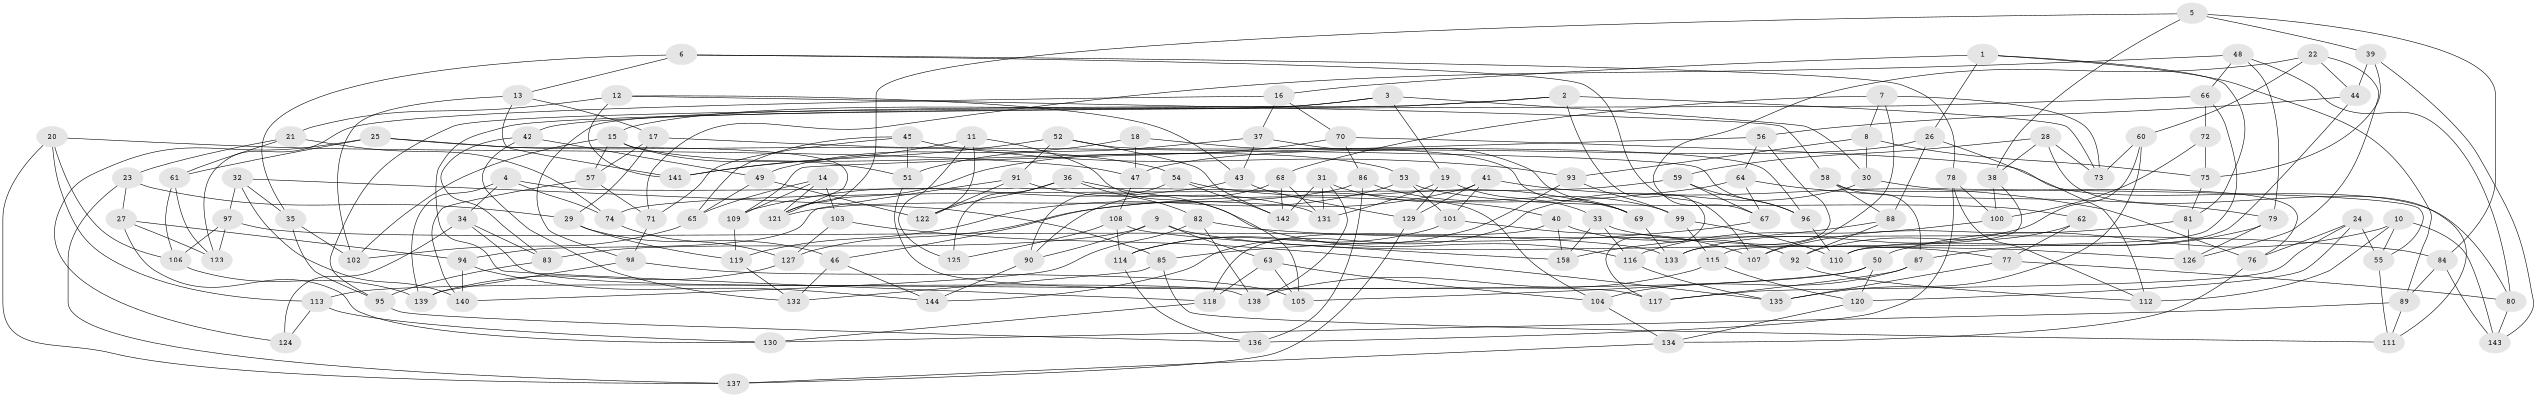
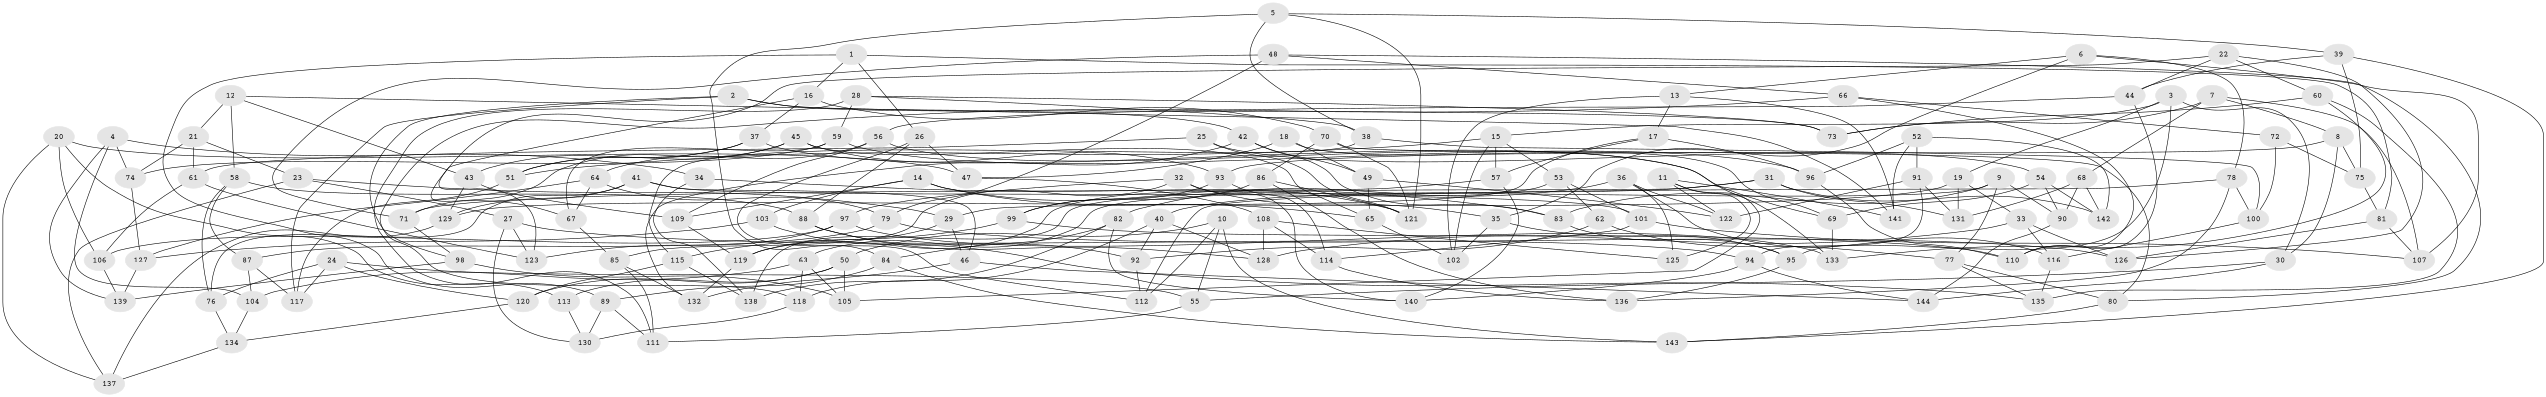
  graph {
    fontname="Courier Prime"
    node [color=gray90 fontname="Courier Prime" style=filled]
    edge [fontname="Courier Prime"]
    1
    16
    26
    81
    89
    37
    70
    123
    112
    47
    88
    107
    126
    130
    111
    2
    42
    73
    98
    117
    83
    49
    132
    139
    105
    3
    15
    19
    30
    95
    102
    53
    57
    51
    33
    129
    131
    55
    144
    136
    4
    34
    74
    104
-   124
    138
    127
    134
    5
    38
    39
    84
    121
    100
    115
    75
    143
    44
    6
    13
    35
    78
    141
    17
    7
    8
    68
    93
    90
    142
    99
    114
    9
    63
    77
    118
    80
    135
    10
    50
    113
    120
    11
    122
    125
    12
    21
    43
    58
    23
    61
    109
    76
    87
    29
    96
    14
    65
    103
    119
    101
    62
    140
    71
    69
    86
    46
    110
    18
    108
    133
    116
-   128 [label=158]
+   128
    137
    20
    106
    27
    22
    60
    67
    56
    85
    94
    24
    25
    54
    92
    28
    59
    31
    40
    32
    97
    36
    82
    41
    64
    45
    48
    66
    79
    72
    52
    91
    1 -- 16
    1 -- 26
    1 -- 81
    1 -- 89
    16 -- 37
    16 -- 70
    16 -- 123
    26 -- 112
    26 -- 47
    26 -- 88
    81 -- 107
    81 -- 126
    89 -- 130
    89 -- 111
    37 -- 51
    37 -- 43
    37 -- 69
    70 -- 121
    70 -- 80
    70 -- 86
    47 -- 108
    88 -- 128
    88 -- 92
    2 -- 42
    2 -- 73
    2 -- 98
    2 -- 117
    42 -- 83
    42 -- 49
    42 -- 132
    98 -- 139
    98 -- 105
    83 -- 95
    49 -- 122
    49 -- 65
    3 -- 15
    3 -- 19
    3 -- 30
    3 -- 95
    15 -- 102
    15 -- 53
    15 -- 57
    15 -- 51
    19 -- 33
    19 -- 129
    19 -- 131
    30 -- 55
    30 -- 144
    95 -- 136
    53 -- 119
    53 -- 101
    53 -- 62
    57 -- 140
    57 -- 71
    51 -- 117
    33 -- 126
    33 -- 116
    33 -- 128
    129 -- 137
    55 -- 111
    4 -- 139
    4 -- 34
    4 -- 74
    4 -- 104
    34 -- 83
-   34 -- 124
    34 -- 138
    74 -- 127
    104 -- 134
    127 -- 139
    134 -- 137
    5 -- 38
    5 -- 39
    5 -- 84
    5 -- 121
    38 -- 100
    38 -- 115
    39 -- 75
    39 -- 143
    39 -- 44
    84 -- 89
    84 -- 143
    100 -- 116
    115 -- 138
    115 -- 120
    75 -- 81
    44 -- 110
    44 -- 56
    6 -- 107
    6 -- 13
    6 -- 35
    6 -- 78
    13 -- 102
    13 -- 141
    13 -- 17
    35 -- 95
    35 -- 102
    78 -- 112
    78 -- 136
    78 -- 100
    17 -- 57
    17 -- 29
    17 -- 96
    7 -- 107
    7 -- 73
    7 -- 8
    7 -- 68
    8 -- 30
    8 -- 75
    8 -- 93
    68 -- 131
    68 -- 90
    68 -- 142
    93 -- 99
    93 -- 114
    90 -- 144
    99 -- 115
    99 -- 110
    114 -- 136
    9 -- 83
    9 -- 90
    9 -- 63
    9 -- 77
    63 -- 105
    63 -- 104
    63 -- 118
    77 -- 80
    77 -- 135
    118 -- 130
    80 -- 143
    10 -- 112
    10 -- 55
    10 -- 143
    10 -- 50
    50 -- 105
    50 -- 113
    50 -- 120
    113 -- 130
-   113 -- 124
    120 -- 134
    11 -- 105
    11 -- 141
    11 -- 122
    11 -- 125
    12 -- 141
    12 -- 21
    12 -- 43
    12 -- 58
    21 -- 74
    21 -- 23
    21 -- 61
    43 -- 129
    43 -- 109
    58 -- 88
    58 -- 76
    58 -- 87
    23 -- 29
    23 -- 137
    23 -- 27
    61 -- 123
    61 -- 106
    109 -- 119
    76 -- 134
    87 -- 117
    87 -- 104
    29 -- 119
    29 -- 46
    96 -- 110
    14 -- 121
    14 -- 109
    14 -- 65
    14 -- 103
    65 -- 102
    103 -- 127
    103 -- 135
    119 -- 132
    101 -- 107
    101 -- 114
    62 -- 77
    62 -- 92
    71 -- 98
    69 -- 133
    86 -- 136
    86 -- 121
    86 -- 99
    46 -- 132
    46 -- 144
    18 -- 47
    18 -- 49
    18 -- 69
    108 -- 114
    108 -- 125
    108 -- 128
    116 -- 135
    20 -- 47
    20 -- 113
    20 -- 137
    20 -- 106
    106 -- 139
    27 -- 123
    27 -- 130
    27 -- 94
    22 -- 126
    22 -- 44
    22 -- 60
    22 -- 67
    60 -- 73
    60 -- 135
    60 -- 133
    67 -- 85
    56 -- 109
    56 -- 133
    56 -- 64
    85 -- 111
    85 -- 132
    94 -- 144
    94 -- 140
    24 -- 117
    24 -- 55
    24 -- 120
    24 -- 76
-   25 -- 124
    25 -- 121
    25 -- 61
    25 -- 54
    54 -- 90
    54 -- 142
    54 -- 69
    92 -- 112
    28 -- 111
    28 -- 73
    28 -- 38
    28 -- 59
    59 -- 74
    59 -- 96
    59 -- 67
    31 -- 131
    31 -- 138
    31 -- 142
    31 -- 40
    40 -- 118
    40 -- 128
    40 -- 92
    32 -- 35
    32 -- 140
    32 -- 85
    32 -- 97
    97 -- 123
    97 -- 133
    97 -- 106
    36 -- 122
    36 -- 125
    36 -- 116
    36 -- 82
    82 -- 138
    82 -- 84
    82 -- 140
    41 -- 129
    41 -- 76
    41 -- 101
    41 -- 46
    64 -- 127
    64 -- 67
    64 -- 79
    45 -- 51
    45 -- 93
    45 -- 65
    45 -- 71
    48 -- 80
    48 -- 71
    48 -- 66
    48 -- 79
    66 -- 118
    66 -- 110
    66 -- 72
    79 -- 126
    79 -- 87
    72 -- 100
    72 -- 75
    52 -- 141
    52 -- 142
    52 -- 96
    52 -- 91
    91 -- 131
    91 -- 122
    91 -- 94
  }
